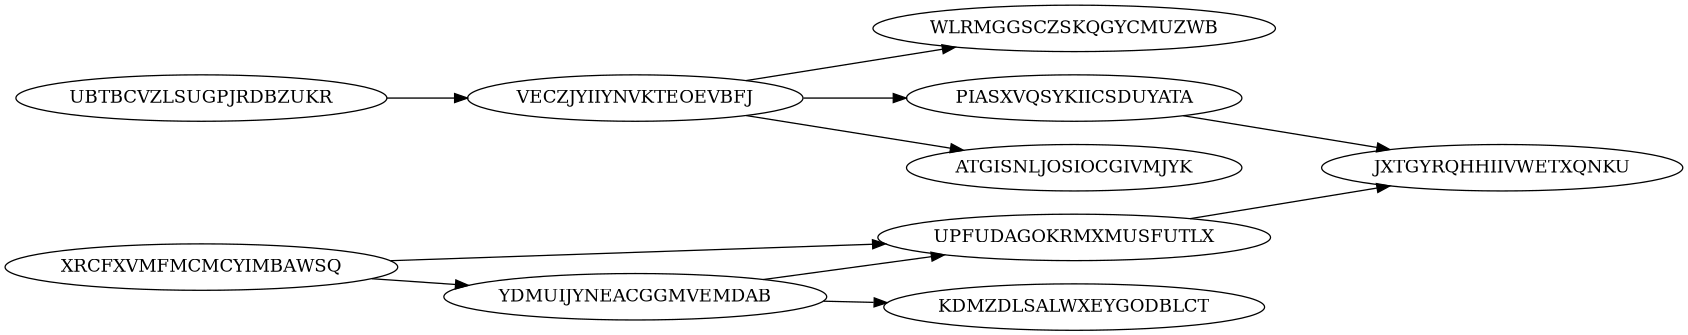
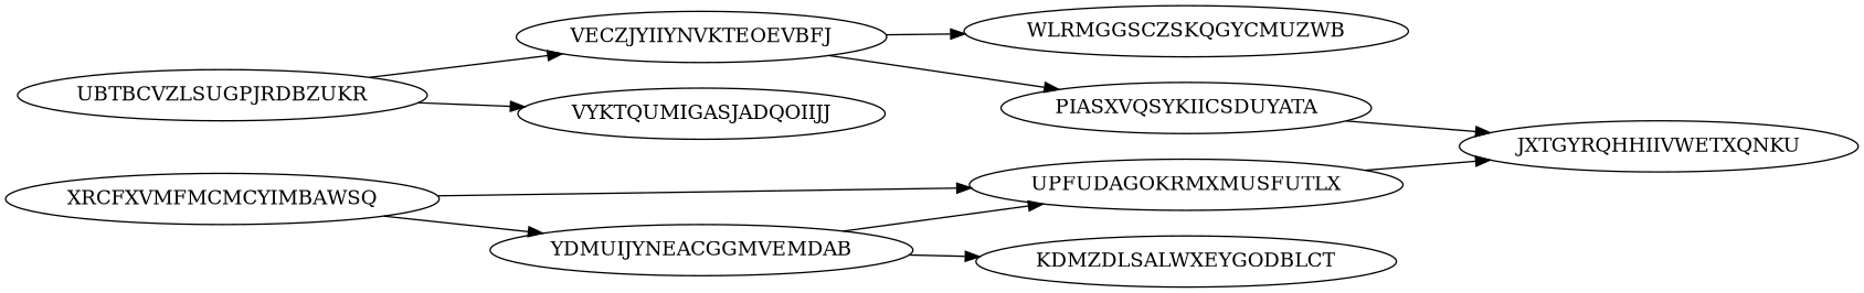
  digraph {
    rankdir=LR
    node [Weight=18]
    edge [Weight=15]
    UBTBCVZLSUGPJRDBZUKR [Weight=20]
    VECZJYIIYNVKTEOEVBFJ [Weight=14]
+   VYKTQUMIGASJADQOIIJJ [Weight=19]
    WLRMGGSCZSKQGYCMUZWB [Weight=19]
    PIASXVQSYKIICSDUYATA [Weight=20]
-   ATGISNLJOSIOCGIVMJYK [Weight=16]
    XRCFXVMFMCMCYIMBAWSQ [Weight=11]
    YDMUIJYNEACGGMVEMDAB
    UPFUDAGOKRMXMUSFUTLX [Weight=13]
    KDMZDLSALWXEYGODBLCT
    JXTGYRQHHIIVWETXQNKU
    UBTBCVZLSUGPJRDBZUKR -> VECZJYIIYNVKTEOEVBFJ [Weight=20]
+   UBTBCVZLSUGPJRDBZUKR -> VYKTQUMIGASJADQOIIJJ [Weight=17]
    VECZJYIIYNVKTEOEVBFJ -> WLRMGGSCZSKQGYCMUZWB
    VECZJYIIYNVKTEOEVBFJ -> PIASXVQSYKIICSDUYATA
-   VECZJYIIYNVKTEOEVBFJ -> ATGISNLJOSIOCGIVMJYK [Weight=10]
    PIASXVQSYKIICSDUYATA -> JXTGYRQHHIIVWETXQNKU [Weight=13]
    XRCFXVMFMCMCYIMBAWSQ -> YDMUIJYNEACGGMVEMDAB [Weight=14]
    XRCFXVMFMCMCYIMBAWSQ -> UPFUDAGOKRMXMUSFUTLX [Weight=12]
    YDMUIJYNEACGGMVEMDAB -> UPFUDAGOKRMXMUSFUTLX [Weight=19]
    YDMUIJYNEACGGMVEMDAB -> KDMZDLSALWXEYGODBLCT [Weight=20]
    UPFUDAGOKRMXMUSFUTLX -> JXTGYRQHHIIVWETXQNKU
  }
